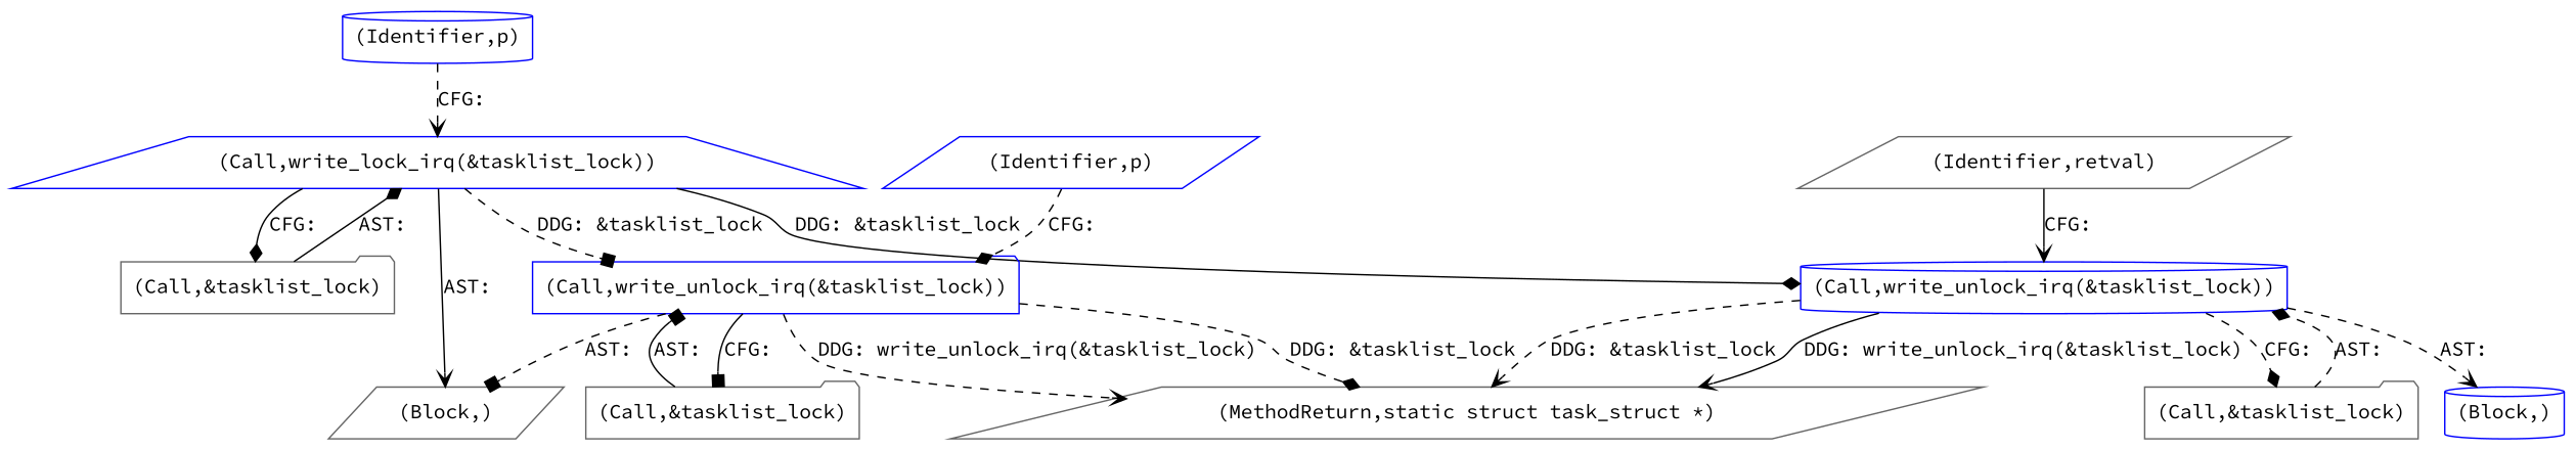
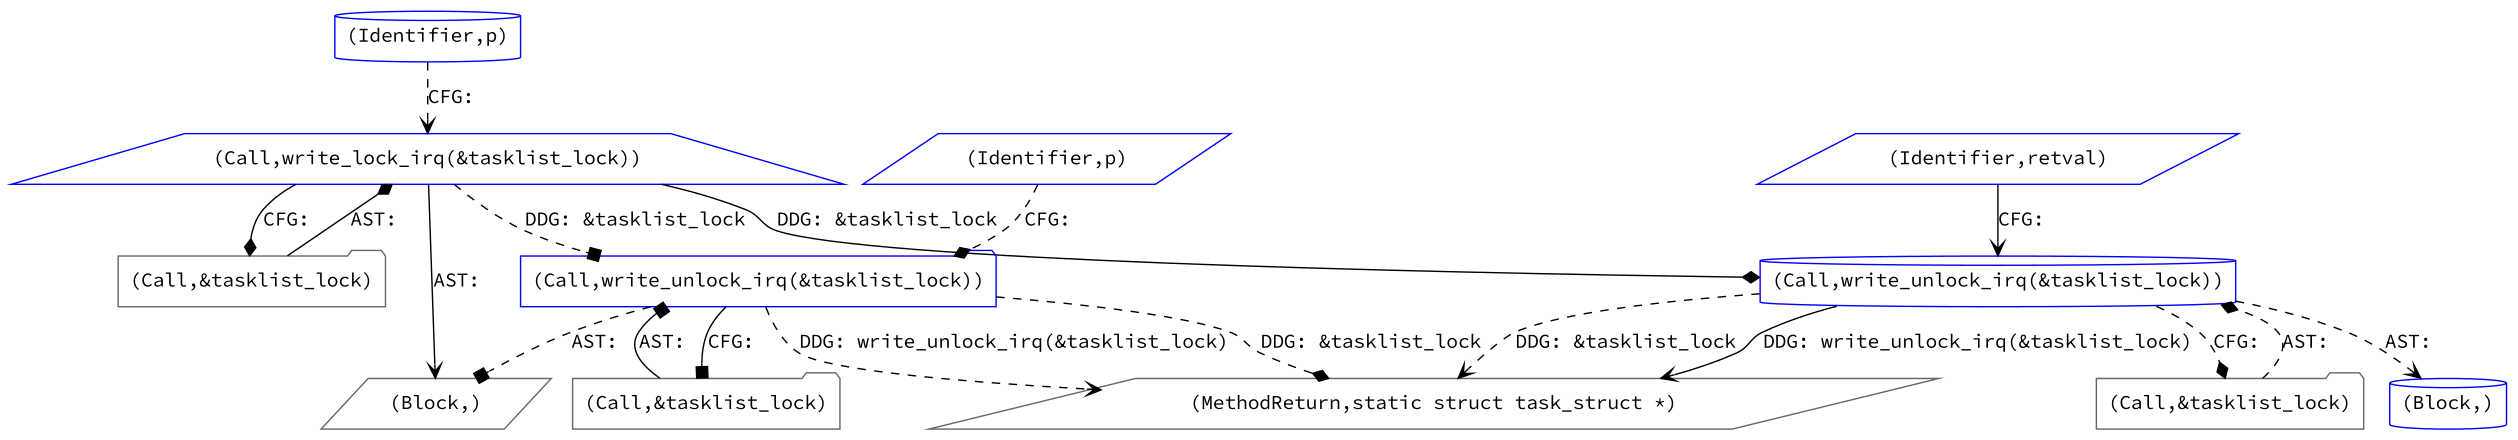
  digraph {
    fontname="Source Code Pro"
    node [color=blue fontname="Source Code Pro" shape=folder]
    edge [arrowhead=diamond fontname="Source Code Pro" style=dashed]
    n1 [label="(Call,write_lock_irq(&tasklist_lock))" shape=trapezium]
    n2 [label="(Call,write_unlock_irq(&tasklist_lock))" shape=cylinder]
    n3 [label="(Call,write_unlock_irq(&tasklist_lock))"]
    n4 [color=gray40 label="(Block,)" shape=parallelogram]
    n5 [color=gray40 label="(Call,&tasklist_lock)"]
    n6 [color=gray40 label="(MethodReturn,static struct task_struct *)" shape=parallelogram]
    n7 [color=gray40 label="(Call,&tasklist_lock)"]
    n8 [label="(Block,)" shape=cylinder]
    n9 [color=gray40 label="(Call,&tasklist_lock)"]
    n10 [label="(Identifier,p)" shape=cylinder]
    n11 [label="(Identifier,p)" shape=parallelogram]
-   n12 [color=gray40 label="(Identifier,retval)" shape=parallelogram]
+   n12 [label="(Identifier,retval)" shape=parallelogram]
    n1 -> n2 [label="DDG: &tasklist_lock" style=solid]
    n1 -> n3 [arrowhead=box label="DDG: &tasklist_lock"]
    n1 -> n4 [arrowhead=vee label="AST: " style=solid]
    n1 -> n5 [label="CFG: " style=solid]
    n2 -> n6 [arrowhead=vee label="DDG: &tasklist_lock"]
    n2 -> n6 [arrowhead=vee label="DDG: write_unlock_irq(&tasklist_lock)" style=solid]
    n2 -> n7 [label="CFG: "]
    n2 -> n8 [arrowhead=vee label="AST: "]
    n3 -> n4 [arrowhead=box label="AST: "]
    n3 -> n6 [arrowhead=vee label="DDG: write_unlock_irq(&tasklist_lock)"]
    n3 -> n6 [label="DDG: &tasklist_lock"]
    n3 -> n9 [arrowhead=box label="CFG: " style=solid]
    n5 -> n1 [label="AST: " style=solid]
    n7 -> n2 [label="AST: "]
    n9 -> n3 [arrowhead=box label="AST: " style=solid]
    n10 -> n1 [arrowhead=vee label="CFG: "]
    n11 -> n3 [label="CFG: "]
    n12 -> n2 [arrowhead=vee label="CFG: " style=solid]
  }
